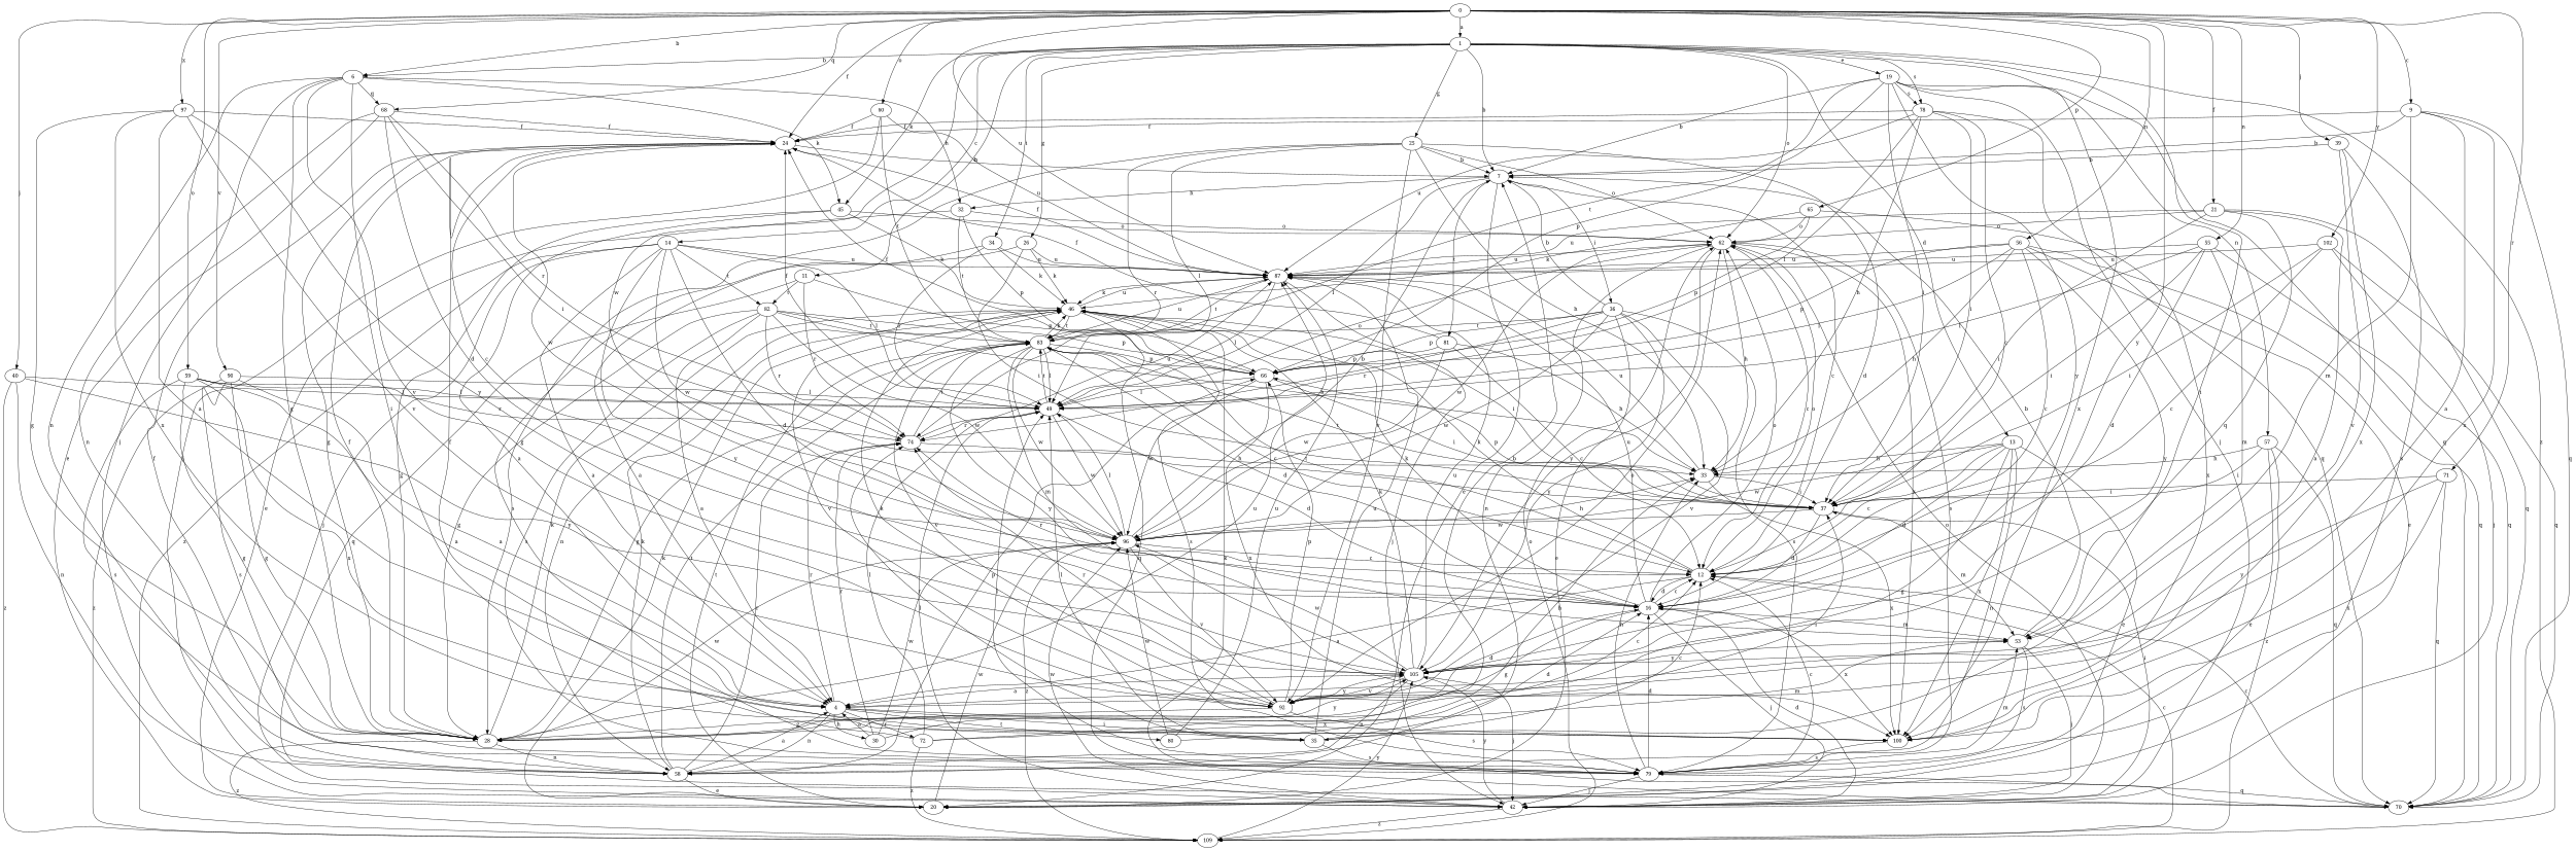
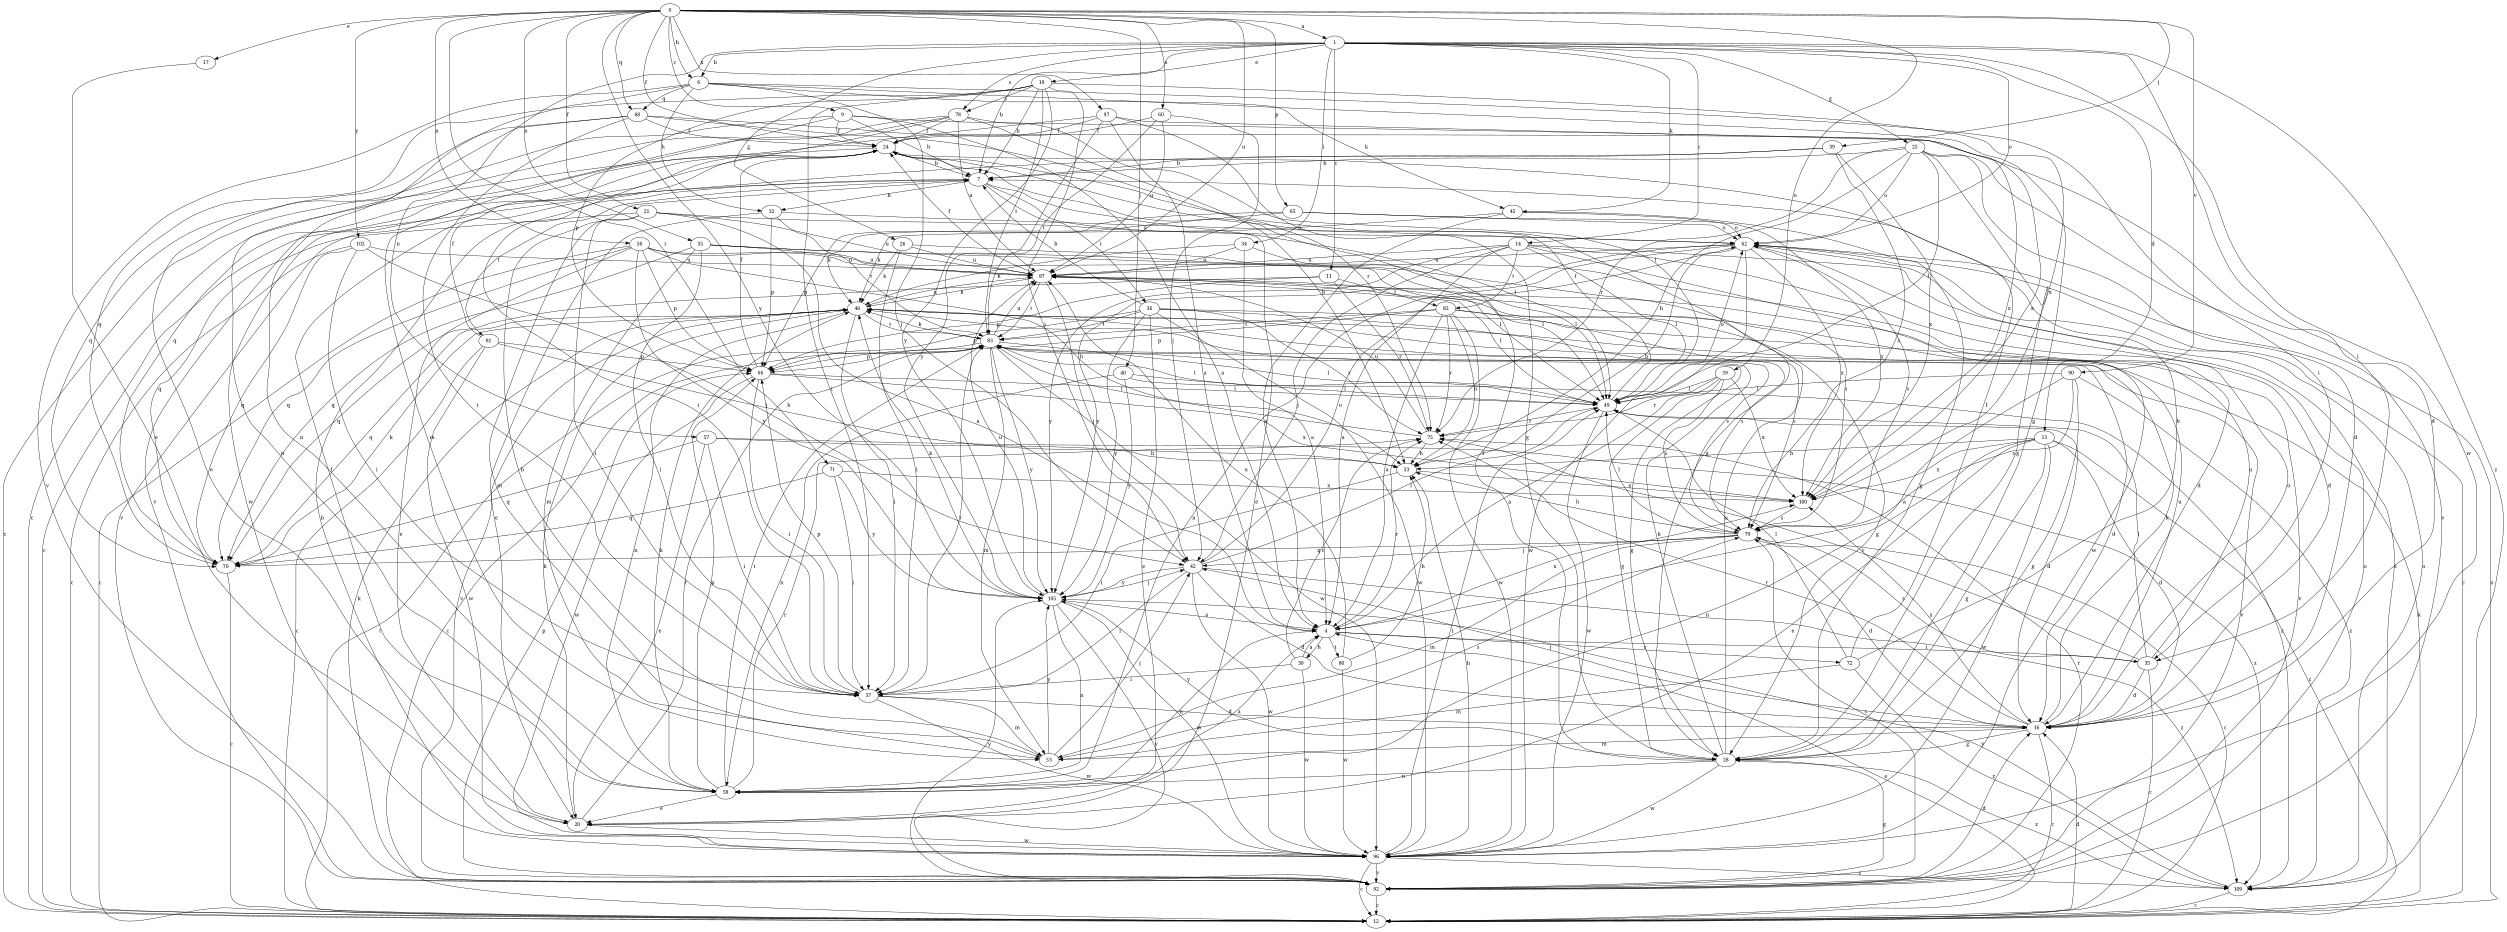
  strict digraph {
    fontname="Noto Serif"
    node [fontname="Noto Serif"]
    edge [fontname="Noto Serif"]
    0
    1
    6
    9
+   17
    21
    24
    39
    40
    55
    56
    59
    60
    65
    68
    71
    87
    90
    97
    102
    105
    7
    n23 [label=14]
    11
    13
    19
    25
    26
    34
    35
    45
    57
    62
    78
    96
    109
    58
    28
    32
    42
    92
    4
    100
    53
    70
    20
    37
    12
    79
    49
    16
    66
    33
-   74
+   74 [label=75]
    83
    46
    36
    81
    82
    30
    72
    80
    0 -> 1 [label=a]
    0 -> 6 [label=b]
    0 -> 9 [label=c]
+   0 -> 17 [label=e]
    0 -> 21 [label=f]
    0 -> 24 [label=f]
    0 -> 39 [label=j]
    0 -> 40 [label=j]
    0 -> 55 [label=n]
    0 -> 56 [label=n]
    0 -> 59 [label=o]
    0 -> 60 [label=o]
    0 -> 65 [label=p]
    0 -> 68 [label=q]
    0 -> 71 [label=r]
    0 -> 87 [label=u]
    0 -> 90 [label=v]
    0 -> 97 [label=x]
    0 -> 102 [label=y]
    0 -> 105 [label=y]
    1 -> 6 [label=b]
    1 -> 7 [label=b]
    1 -> n23 [label=c]
    1 -> 11 [label=c]
    1 -> 13 [label=d]
    1 -> 19 [label=e]
    1 -> 25 [label=g]
    1 -> 26 [label=g]
    1 -> 34 [label=i]
    1 -> 35 [label=i]
    1 -> 45 [label=k]
    1 -> 57 [label=n]
    1 -> 62 [label=o]
    1 -> 78 [label=s]
    1 -> 96 [label=w]
    1 -> 109 [label=z]
    6 -> 68 [label=q]
    6 -> 35 [label=i]
    6 -> 45 [label=k]
    6 -> 58 [label=n]
    6 -> 28 [label=g]
    6 -> 32 [label=h]
    6 -> 42 [label=j]
    6 -> 92 [label=v]
    9 -> 24 [label=f]
    9 -> 7 [label=b]
    9 -> 4 [label=a]
    9 -> 100 [label=x]
    9 -> 53 [label=m]
    9 -> 70 [label=q]
+   17 -> 20 [label=e]
    21 -> 87 [label=u]
    21 -> 62 [label=o]
    21 -> 4 [label=a]
-   21 -> 53 [label=q]
+   21 -> 53 [label=m]
    21 -> 70 [label=q]
    21 -> 37 [label=i]
    24 -> 7 [label=b]
    24 -> 96 [label=w]
    24 -> 28 [label=g]
    24 -> 12 [label=c]
    39 -> 7 [label=b]
    39 -> 92 [label=v]
    39 -> 100 [label=x]
    39 -> 79 [label=s]
    40 -> 105 [label=y]
    40 -> 109 [label=z]
    40 -> 58 [label=n]
    40 -> 49 [label=l]
    55 -> 87 [label=u]
    55 -> 53 [label=m]
    55 -> 70 [label=q]
    55 -> 37 [label=i]
    55 -> 49 [label=l]
    55 -> 16 [label=d]
    56 -> 87 [label=u]
    56 -> 105 [label=y]
    56 -> 70 [label=q]
    56 -> 20 [label=e]
    56 -> 12 [label=c]
    56 -> 49 [label=l]
    56 -> 66 [label=p]
    56 -> 33 [label=h]
    59 -> 28 [label=g]
    59 -> 4 [label=a]
    59 -> 100 [label=x]
    59 -> 79 [label=s]
    59 -> 49 [label=l]
    59 -> 74 [label=r]
    60 -> 24 [label=f]
    60 -> 87 [label=u]
    60 -> 42 [label=j]
    60 -> 83 [label=t]
    65 -> 62 [label=o]
    65 -> 100 [label=x]
    65 -> 66 [label=p]
    65 -> 46 [label=k]
    68 -> 24 [label=f]
    68 -> 58 [label=n]
    68 -> 20 [label=e]
    68 -> 37 [label=i]
    68 -> 16 [label=d]
    68 -> 74 [label=r]
    71 -> 105 [label=y]
    71 -> 100 [label=x]
    71 -> 70 [label=q]
    71 -> 37 [label=i]
    87 -> 24 [label=f]
    87 -> 42 [label=j]
    87 -> 49 [label=l]
    87 -> 83 [label=t]
    87 -> 46 [label=k]
    90 -> 109 [label=z]
    90 -> 28 [label=g]
    90 -> 4 [label=a]
    90 -> 79 [label=s]
    90 -> 49 [label=l]
    97 -> 24 [label=f]
    97 -> 105 [label=y]
    97 -> 28 [label=g]
    97 -> 92 [label=v]
    97 -> 4 [label=a]
    97 -> 100 [label=x]
    102 -> 87 [label=u]
    102 -> 42 [label=j]
    102 -> 70 [label=q]
    102 -> 37 [label=i]
    102 -> 12 [label=c]
    105 -> 87 [label=u]
    105 -> 96 [label=w]
    105 -> 58 [label=n]
    105 -> 42 [label=j]
    105 -> 92 [label=v]
    105 -> 4 [label=a]
    105 -> 46 [label=k]
    7 -> 32 [label=h]
    7 -> 20 [label=e]
    7 -> 12 [label=c]
    7 -> 49 [label=l]
    7 -> 36 [label=i]
    7 -> 81 [label=t]
    n23 -> 87 [label=u]
    n23 -> 105 [label=y]
    n23 -> 96 [label=w]
    n23 -> 109 [label=z]
    n23 -> 42 [label=j]
    n23 -> 4 [label=a]
    n23 -> 49 [label=l]
    n23 -> 16 [label=d]
    n23 -> 82 [label=t]
    11 -> 70 [label=q]
    11 -> 66 [label=p]
    11 -> 74 [label=r]
    11 -> 82 [label=t]
    13 -> 96 [label=w]
    13 -> 58 [label=n]
    13 -> 28 [label=g]
    13 -> 100 [label=x]
    13 -> 20 [label=e]
    13 -> 12 [label=c]
    13 -> 16 [label=d]
    13 -> 33 [label=h]
    19 -> 105 [label=y]
    19 -> 7 [label=b]
    19 -> 78 [label=s]
    19 -> 42 [label=j]
    19 -> 100 [label=x]
    19 -> 70 [label=q]
    19 -> 37 [label=i]
    19 -> 66 [label=p]
    19 -> 83 [label=t]
    25 -> 7 [label=b]
    25 -> 62 [label=o]
    25 -> 28 [label=g]
    25 -> 92 [label=v]
    25 -> 49 [label=l]
    25 -> 16 [label=d]
    25 -> 33 [label=h]
    25 -> 74 [label=r]
    26 -> 87 [label=u]
    26 -> 37 [label=i]
    26 -> 79 [label=s]
    26 -> 46 [label=k]
    34 -> 87 [label=u]
    34 -> 4 [label=a]
    34 -> 49 [label=l]
    34 -> 46 [label=k]
    35 -> 87 [label=u]
    35 -> 12 [label=c]
    35 -> 79 [label=s]
    35 -> 49 [label=l]
    35 -> 16 [label=d]
    35 -> 74 [label=r]
    45 -> 62 [label=o]
    45 -> 28 [label=g]
    45 -> 4 [label=a]
    45 -> 46 [label=k]
    57 -> 109 [label=z]
    57 -> 70 [label=q]
    57 -> 20 [label=e]
    57 -> 37 [label=i]
    57 -> 33 [label=h]
    62 -> 87 [label=u]
    62 -> 105 [label=y]
    62 -> 96 [label=w]
    62 -> 58 [label=n]
    62 -> 100 [label=x]
    62 -> 12 [label=c]
    62 -> 79 [label=s]
    62 -> 33 [label=h]
    78 -> 24 [label=f]
    78 -> 87 [label=u]
    78 -> 70 [label=q]
    78 -> 37 [label=i]
    78 -> 12 [label=c]
    78 -> 49 [label=l]
    78 -> 33 [label=h]
    96 -> 7 [label=b]
    96 -> 109 [label=z]
    96 -> 92 [label=v]
    96 -> 12 [label=c]
    96 -> 49 [label=l]
    96 -> 33 [label=h]
    109 -> 105 [label=y]
    109 -> 62 [label=o]
    109 -> 12 [label=c]
    58 -> 24 [label=f]
    58 -> 4 [label=a]
    58 -> 20 [label=e]
    58 -> 66 [label=p]
    58 -> 74 [label=r]
    58 -> 83 [label=t]
    58 -> 46 [label=k]
    28 -> 24 [label=f]
    28 -> 87 [label=u]
    28 -> 105 [label=y]
    28 -> 96 [label=w]
    28 -> 109 [label=z]
    28 -> 58 [label=n]
    28 -> 46 [label=k]
    32 -> 62 [label=o]
    32 -> 20 [label=e]
    32 -> 66 [label=p]
    32 -> 83 [label=t]
    42 -> 105 [label=y]
    42 -> 62 [label=o]
    42 -> 96 [label=w]
    42 -> 109 [label=z]
    42 -> 37 [label=i]
    42 -> 49 [label=l]
    42 -> 16 [label=d]
    92 -> 105 [label=y]
    92 -> 62 [label=o]
    92 -> 28 [label=g]
    92 -> 12 [label=c]
    92 -> 79 [label=s]
    92 -> 16 [label=d]
    92 -> 66 [label=p]
    92 -> 74 [label=r]
    92 -> 46 [label=k]
    4 -> 35 [label=i]
    4 -> 58 [label=n]
    4 -> 100 [label=x]
    4 -> 74 [label=r]
    4 -> 30 [label=h]
    4 -> 72 [label=r]
    4 -> 80 [label=t]
    100 -> 79 [label=s]
    53 -> 105 [label=y]
    53 -> 7 [label=b]
    53 -> 42 [label=j]
    53 -> 79 [label=s]
    70 -> 12 [label=c]
    70 -> 46 [label=k]
    20 -> 96 [label=w]
    20 -> 83 [label=t]
    20 -> 46 [label=k]
    37 -> 96 [label=w]
    37 -> 53 [label=m]
    37 -> 16 [label=d]
    37 -> 66 [label=p]
    37 -> 83 [label=t]
    12 -> 62 [label=o]
    12 -> 4 [label=a]
    12 -> 16 [label=d]
    12 -> 83 [label=t]
    12 -> 46 [label=k]
    79 -> 42 [label=j]
    79 -> 53 [label=m]
    79 -> 70 [label=q]
    79 -> 12 [label=c]
    79 -> 49 [label=l]
    79 -> 16 [label=d]
    79 -> 33 [label=h]
    49 -> 24 [label=f]
    49 -> 62 [label=o]
    49 -> 96 [label=w]
    49 -> 16 [label=d]
    49 -> 74 [label=r]
    49 -> 83 [label=t]
    16 -> 87 [label=u]
    16 -> 62 [label=o]
    16 -> 28 [label=g]
    16 -> 42 [label=j]
    16 -> 100 [label=x]
    16 -> 53 [label=m]
    16 -> 12 [label=c]
    16 -> 74 [label=r]
    16 -> 46 [label=k]
    66 -> 24 [label=f]
    66 -> 96 [label=w]
    66 -> 100 [label=x]
    66 -> 37 [label=i]
    66 -> 49 [label=l]
-   33 -> 87 [label=u]
    33 -> 100 [label=x]
    33 -> 37 [label=i]
    74 -> 87 [label=u]
    74 -> 33 [label=h]
    74 -> 83 [label=t]
    83 -> 87 [label=u]
    83 -> 105 [label=y]
    83 -> 96 [label=w]
    83 -> 28 [label=g]
    83 -> 92 [label=v]
    83 -> 53 [label=m]
    83 -> 12 [label=c]
    83 -> 49 [label=l]
    83 -> 16 [label=d]
    83 -> 66 [label=p]
    83 -> 46 [label=k]
    46 -> 87 [label=u]
    46 -> 58 [label=n]
    46 -> 92 [label=v]
    46 -> 70 [label=q]
    46 -> 37 [label=i]
    46 -> 79 [label=s]
    46 -> 83 [label=t]
    36 -> 105 [label=y]
    36 -> 7 [label=b]
    36 -> 96 [label=w]
    36 -> 92 [label=v]
    36 -> 20 [label=e]
    36 -> 79 [label=s]
    36 -> 66 [label=p]
    36 -> 74 [label=r]
    36 -> 83 [label=t]
    81 -> 24 [label=f]
    81 -> 96 [label=w]
    81 -> 12 [label=c]
    81 -> 66 [label=p]
    81 -> 33 [label=h]
    82 -> 96 [label=w]
    82 -> 28 [label=g]
    82 -> 4 [label=a]
    82 -> 79 [label=s]
    82 -> 66 [label=p]
    82 -> 33 [label=h]
    82 -> 74 [label=r]
    82 -> 83 [label=t]
    30 -> 96 [label=w]
    30 -> 4 [label=a]
    30 -> 37 [label=i]
    30 -> 74 [label=r]
    72 -> 24 [label=f]
    72 -> 7 [label=b]
    72 -> 109 [label=z]
    72 -> 53 [label=m]
    72 -> 49 [label=l]
    80 -> 87 [label=u]
    80 -> 96 [label=w]
    80 -> 33 [label=h]
  }
